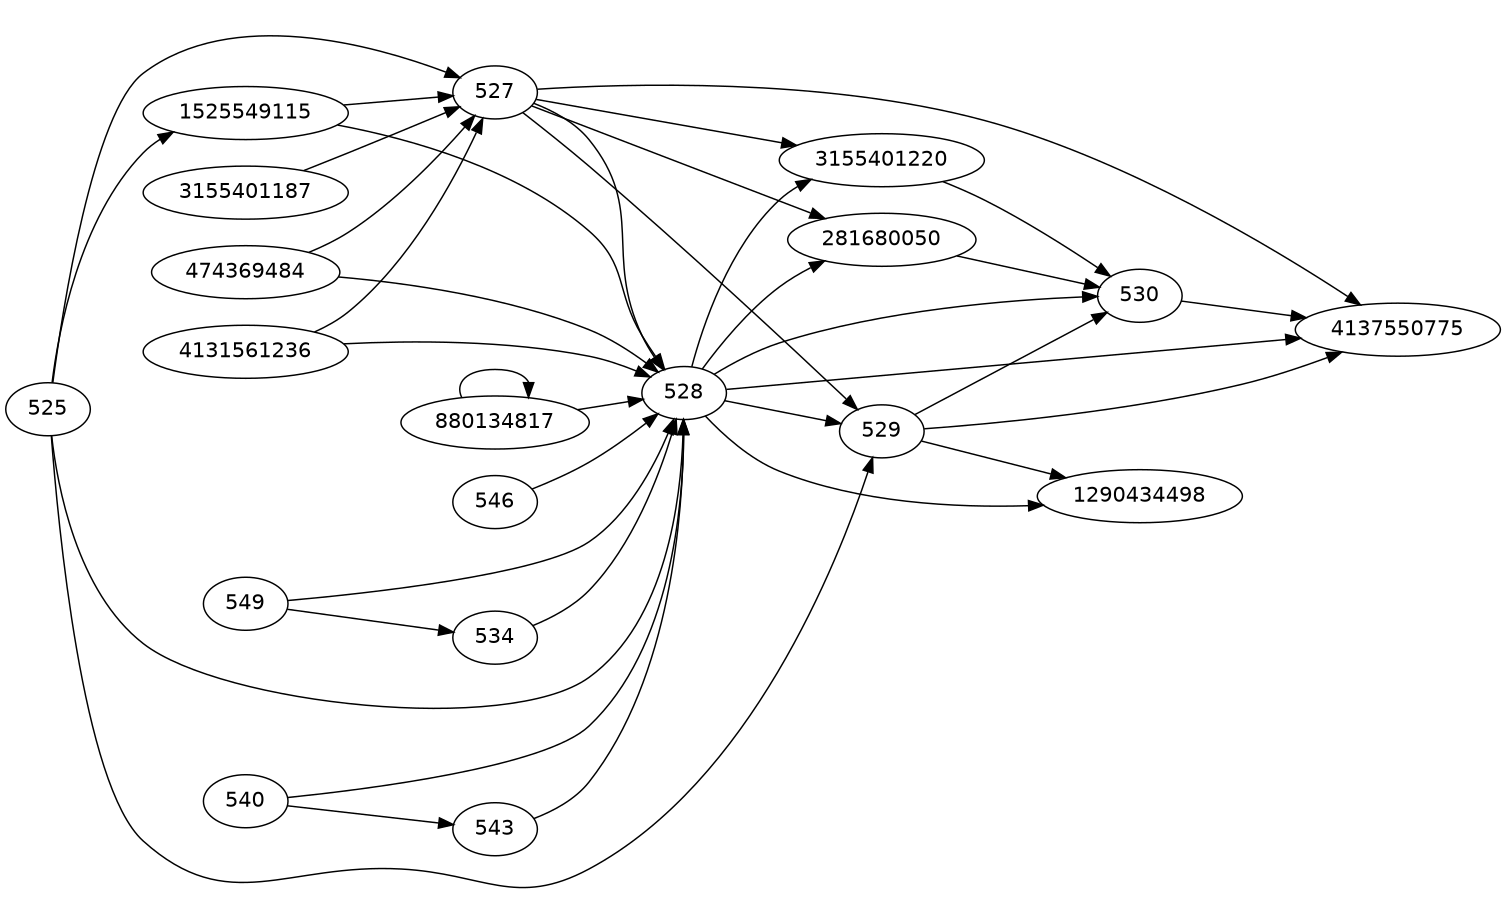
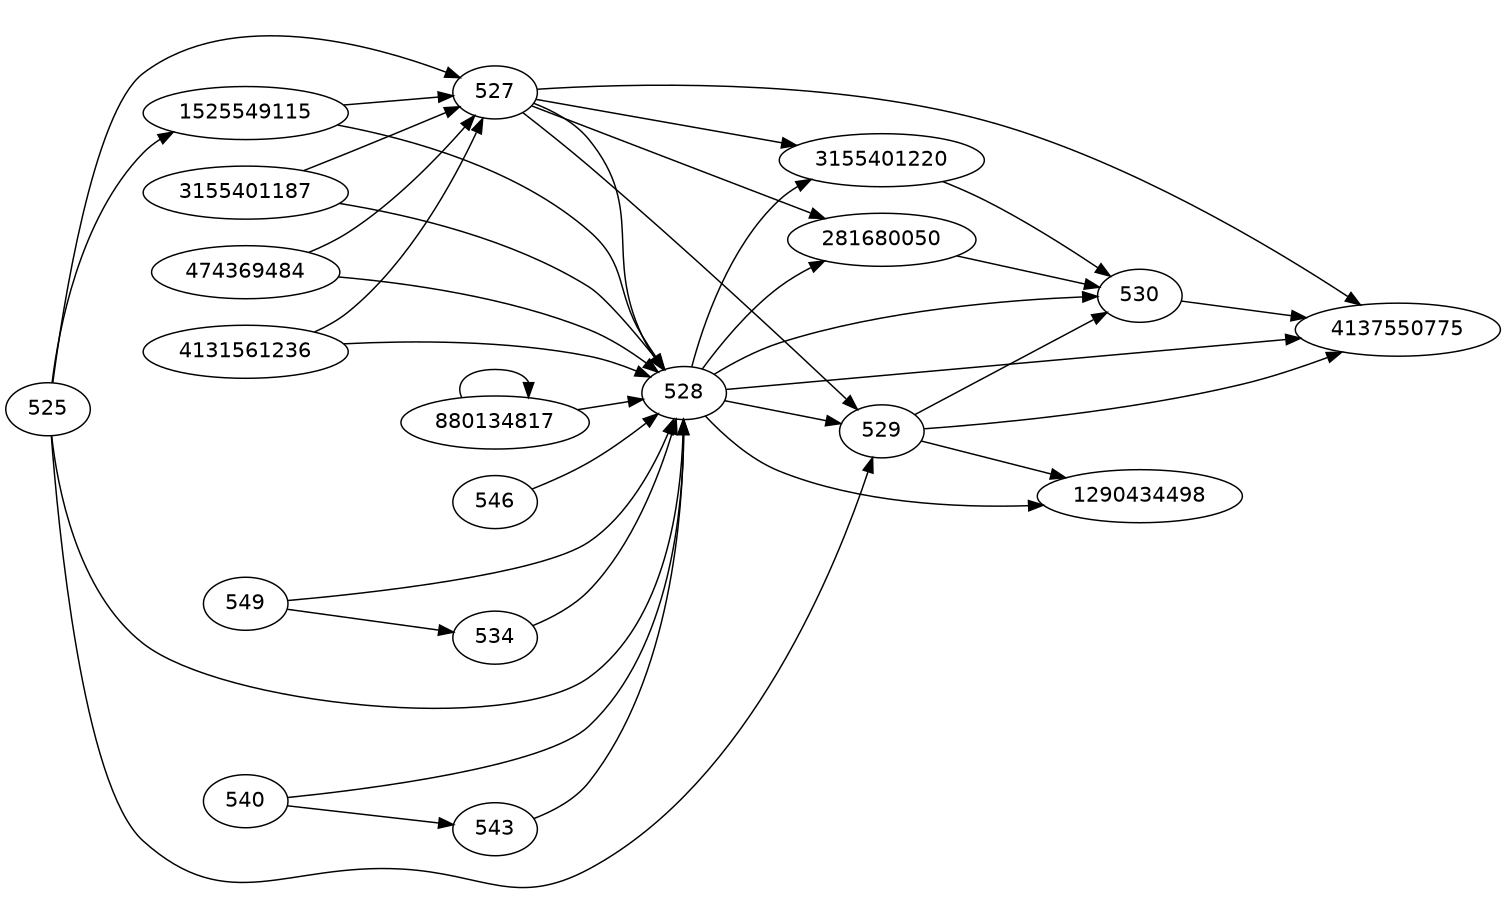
  digraph {
    fontname="DejaVu Sans"
    rankdir=LR
    node [fontname="DejaVu Sans"]
    edge [fontname="DejaVu Sans"]
    880134817
    528
    3155401220
    530
    529
    281680050
    4137550775
    1290434498
    546
    3155401187
    527
    549
    534
    474369484
    525
    1525549115
    n17 [label=4131561236]
    540
    543
    880134817 -> 880134817
    880134817 -> 528
    528 -> 3155401220
    528 -> 530
    528 -> 529
    528 -> 281680050
    528 -> 4137550775
    528 -> 1290434498
    3155401220 -> 530
    530 -> 4137550775
    529 -> 530
    529 -> 4137550775
    529 -> 1290434498
    281680050 -> 530
    546 -> 528
+   3155401187 -> 528
    3155401187 -> 527
    527 -> 528
    527 -> 3155401220
    527 -> 529
    527 -> 281680050
    527 -> 4137550775
    549 -> 528
    549 -> 534
    534 -> 528
    474369484 -> 528
    474369484 -> 527
    525 -> 528
    525 -> 529
    525 -> 527
    525 -> 1525549115
    1525549115 -> 528
    1525549115 -> 527
    n17 -> 528
    n17 -> 527
    540 -> 528
    540 -> 543
    543 -> 528
  }
